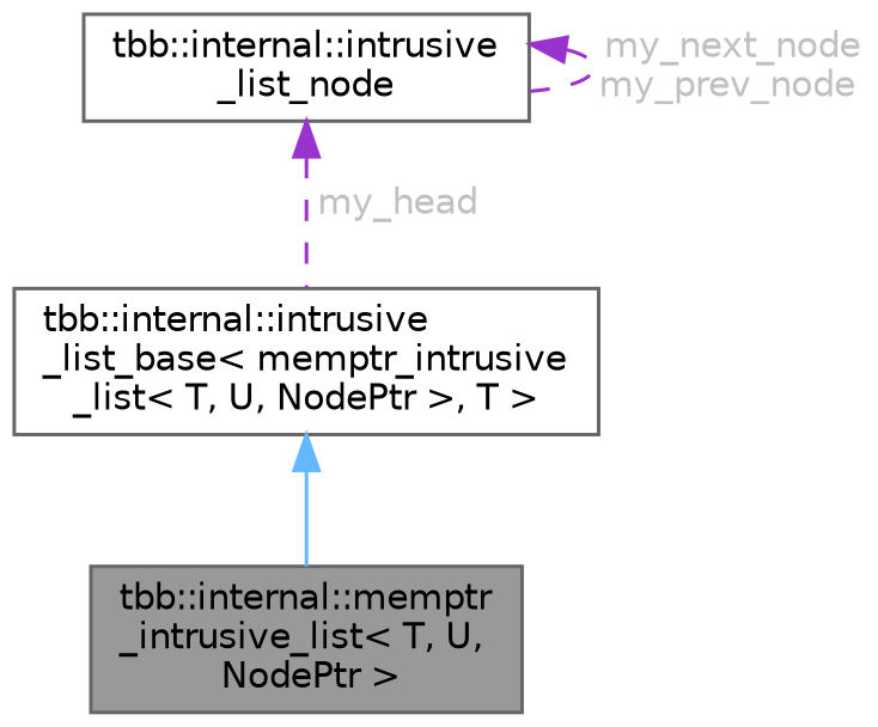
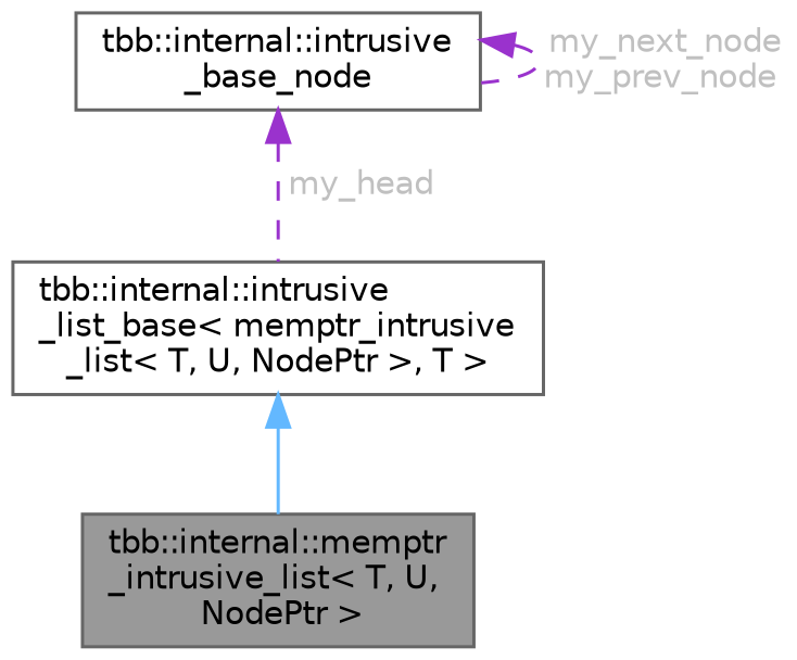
  digraph {
    node [color=gray40 fillcolor=white fontname=Helvetica fontsize=10 shape=box style=filled]
    edge [color=darkorchid3 dir=back fontname=Helvetica fontsize=10 labelfontname=Helvetica labelfontsize=10 style=dashed fontcolor=grey]
    n1 [fillcolor=grey60 fontcolor=black height=0.2 label="tbb::internal::memptr\l_intrusive_list\< T, U,\l NodePtr \>" width=0.4]
    n2 [height=0.2 label="tbb::internal::intrusive\l_list_base\< memptr_intrusive\l_list\< T, U, NodePtr \>, T \>" width=0.4]
-   n3 [height=0.2 label="tbb::internal::intrusive\l_list_node" width=0.4]
+   n3 [height=0.2 label="tbb::internal::intrusive\l_base_node" width=0.4]
    n2 -> n1 [color=steelblue1 style=solid fontcolor=""]
    n3 -> n2 [label=" my_head"]
    n3 -> n3 [label=" my_next_node\nmy_prev_node"]
  }
